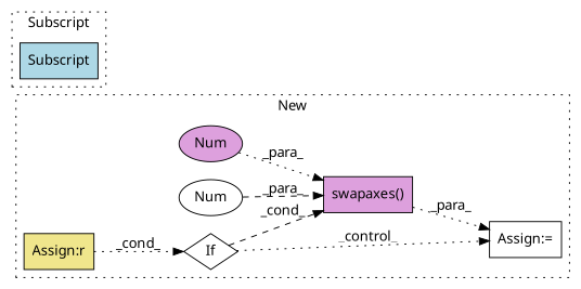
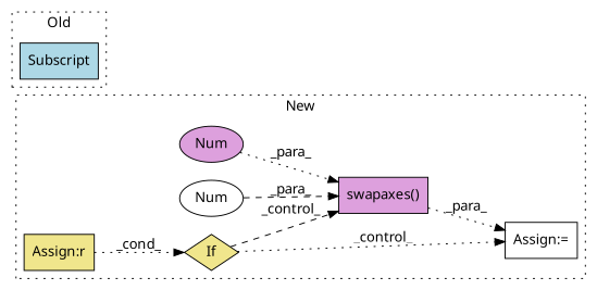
  digraph {
    fontname="Noto Sans"
    rankdir=LR
    node [a=76 fillcolor=plum fontname="Noto Sans" l=2 shape=box style=filled]
    edge [fontname="Noto Sans" style=dotted]
    n1 [a=75 l="12,1" label="swapaxes()" s="5380,5403"]
    n2 [label=Num s=5397 shape=ellipse]
    n3 [fillcolor=white label=Num s=5401 shape=ellipse]
-   n4 [a=96 fillcolor=white l=3 label=If s=5249 shape=diamond]
+   n4 [a=96 fillcolor=khaki l=3 label=If s=5249 shape=diamond]
    n5 [a=40 fillcolor=khaki l=16 label="Assign:r" s=5252]
    n6 [a=68 fillcolor=white l=3 label="Assign:=" s=5431]
    n7 [a=63 fillcolor=lightblue l="9,0" label=Subscript s="4495,0"]
    subgraph cluster_1 {
      label=New
      style=dotted
      n1
      n2
      n3
      n4
      n5
      n6
    }
    subgraph cluster_2 {
-     label=Subscript
+     label=Old
      style=dotted
      n7
    }
    n1 -> n6 [label=_para_]
    n2 -> n1 [label=_para_]
    n3 -> n1 [label=_para_ style=dashed]
-   n4 -> n1 [label=_cond_ style=dashed]
+   n4 -> n1 [label=_control_ style=dashed]
    n4 -> n6 [label=_control_]
    n5 -> n4 [label=_cond_]
  }
